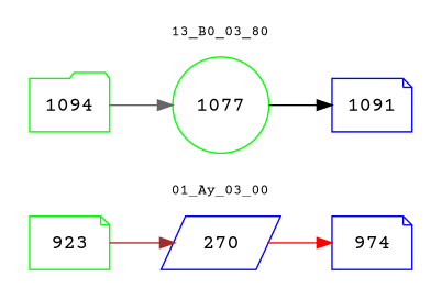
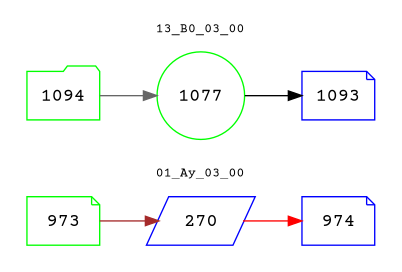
  digraph {
    fontname="Courier Prime"
    rankdir=LR
    node [color=green fontname="Courier Prime" shape=note]
    edge [fontname="Courier Prime"]
-   n1 [label=923]
+   n1 [label=973]
    n2 [color=blue label=270 shape=parallelogram]
    n3 [color=blue label=974]
    n4 [label=1094 shape=folder]
    n5 [label=1077 shape=circle]
-   n6 [color=blue label=1091]
+   n6 [color=blue label=1093]
    subgraph cluster_1 {
      color=white
      fontsize=10
      label="01_Ay_03_00"
      n1
      n2
      n3
    }
    subgraph cluster_2 {
      color=white
      fontsize=10
-     label="13_B0_03_80"
+     label="13_B0_03_00"
      n4
      n5
      n6
    }
    n1 -> n2 [color=brown]
    n2 -> n3 [color=red]
    n4 -> n5 [color=gray40]
    n5 -> n6 [color=black]
  }
